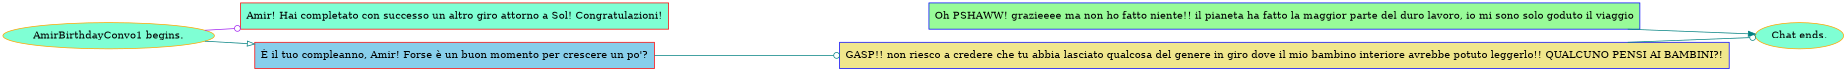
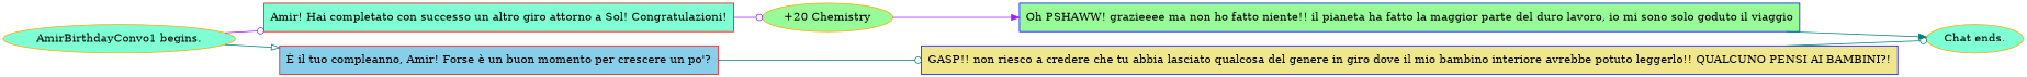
  digraph {
    rankdir=LR
    node [color=orange style=filled fillcolor=aquamarine shape=box]
    edge [color=teal arrowhead=odot]
    "AmirBirthdayConvo1 begins." [shape=""]
    n2 [color=red label="Amir! Hai completato con successo un altro giro attorno a Sol! Congratulazioni!"]
    n3 [color=red label="È il tuo compleanno, Amir! Forse è un buon momento per crescere un po'?" fillcolor=skyblue]
+   n4 [label="+20 Chemistry" fillcolor=palegreen shape=""]
    n5 [color=blue label="GASP!! non riesco a credere che tu abbia lasciato qualcosa del genere in giro dove il mio bambino interiore avrebbe potuto leggerlo!! QUALCUNO PENSI AI BAMBINI?!" fillcolor=khaki]
    n6 [color=blue label="Oh PSHAWW! grazieeee ma non ho fatto niente!! il pianeta ha fatto la maggior parte del duro lavoro, io mi sono solo goduto il viaggio" fillcolor=palegreen]
    "Chat ends." [shape=""]
    "AmirBirthdayConvo1 begins." -> n2 [color=purple]
    "AmirBirthdayConvo1 begins." -> n3 [arrowhead=onormal]
+   n2 -> n4 [color=purple]
    n3 -> n5
+   n4 -> n6 [color=purple arrowhead=normal]
    n5 -> "Chat ends."
    n6 -> "Chat ends." [arrowhead=normal]
  }
